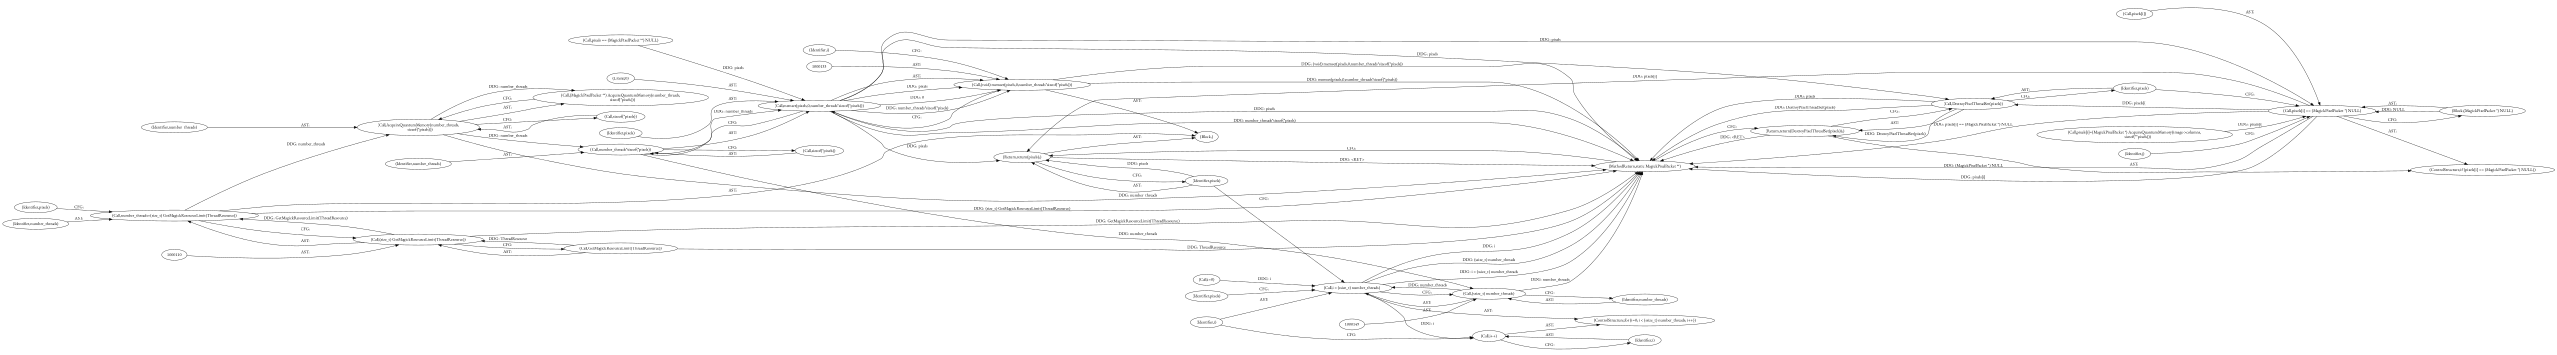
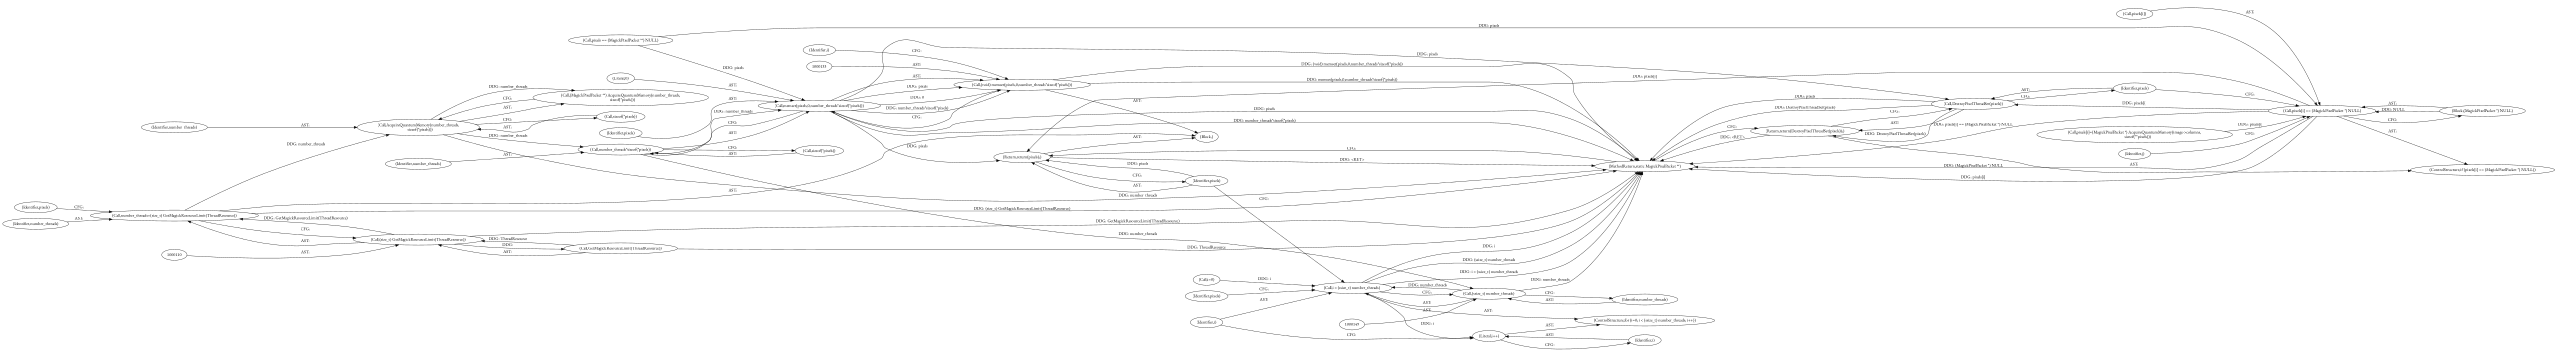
  digraph {
    fontname="EB Garamond"
    rankdir=LR
    node [fontname="EB Garamond"]
    edge [fontname="EB Garamond"]
    n1 [label="(Call,number_threads*sizeof(*pixels))"]
    n2 [label="(Call,memset(pixels,0,number_threads*sizeof(*pixels)))"]
    n3 [label="(Call,(ssize_t) number_threads)"]
    n4 [label="(Call,sizeof(*pixels))"]
    n5 [label="(MethodReturn,static MagickPixelPacket **)"]
    n6 [label="(Call,(void) memset(pixels,0,number_threads*sizeof(*pixels)))"]
    n7 [label="(Call,pixels[i] == (MagickPixelPacket *) NULL)"]
    n8 [label="(Call,DestroyPixelThreadSet(pixels))"]
    n9 [label="(Return,return(pixels);)"]
    n10 [label="(Call,i < (ssize_t) number_threads)"]
    n11 [label="(Identifier,number_threads)"]
    n12 [label="(Call,AcquireQuantumMemory(number_threads,\n    sizeof(*pixels)))"]
    n13 [label="(Call,(MagickPixelPacket **) AcquireQuantumMemory(number_threads,\n    sizeof(*pixels)))"]
    n14 [label="(Call,sizeof(*pixels))"]
    n15 [label="(Return,return(DestroyPixelThreadSet(pixels));)"]
    n16 [label="(Call,number_threads=(size_t) GetMagickResourceLimit(ThreadResource))"]
    n17 [label="(Call,(size_t) GetMagickResourceLimit(ThreadResource))"]
    n18 [label="(Block,)"]
    n19 [label="(Call,GetMagickResourceLimit(ThreadResource))"]
    n20 [label="(Block,(MagickPixelPacket *) NULL)"]
    n21 [label="(ControlStructure,if (pixels[i] == (MagickPixelPacket *) NULL))"]
    n22 [label="(Identifier,pixels)"]
    n23 [label="(Identifier,pixels)"]
-   n24 [label="(Call,i++)"]
+   n24 [label="(Literal,i++)"]
    n25 [label="(ControlStructure,for (i=0; i < (ssize_t) number_threads; i++))"]
    n26 [label="(Identifier,i)"]
    n27 [label="(Call,pixels[i]=(MagickPixelPacket *) AcquireQuantumMemory(image->columns,\n       sizeof(**pixels)))"]
    n28 [label="(Identifier,j)"]
    n29 [label="(Literal,0)"]
    n30 [label="(Identifier,number_threads)"]
    n31 [label="(Identifier,pixels)"]
    n32 [label="(Identifier,number_threads)"]
    n33 [label="(Identifier,pixels)"]
    n34 [label="(Identifier,pixels)"]
    n35 [label="(Call,pixels == (MagickPixelPacket **) NULL)"]
    n36 [label="(Call,pixels[i])"]
    n37 [label="(Identifier,i)"]
    n38 [label="(Call,i=0)"]
    n39 [label="(Identifier,number_threads)"]
    n40 [label="(Identifier,i)"]
    1000110
    1000133
    1000149
    n1 -> n2 [label="AST: "]
    n1 -> n2 [label="DDG: number_threads"]
    n1 -> n3 [label="DDG: number_threads"]
    n1 -> n4 [label="CFG: "]
    n2 -> n1 [label="CFG: "]
    n2 -> n5 [label="DDG: pixels"]
    n2 -> n5 [label="DDG: number_threads*sizeof(*pixels)"]
    n2 -> n6 [label="AST: "]
    n2 -> n6 [label="DDG: pixels"]
    n2 -> n6 [label="DDG: 0"]
    n2 -> n6 [label="DDG: number_threads*sizeof(*pixels)"]
-   n2 -> n7 [label="DDG: pixels"]
+   n35 -> n7 [label="DDG: pixels"]
    n2 -> n8 [label="DDG: pixels"]
    n2 -> n9 [label="DDG: pixels"]
    n3 -> n5 [label="DDG: number_threads"]
    n3 -> n10 [label="AST: "]
    n3 -> n10 [label="DDG: number_threads"]
    n3 -> n11 [label="CFG: "]
    n4 -> n1 [label="AST: "]
    n5 -> n9 [label="CFG: "]
    n5 -> n15 [label="CFG: "]
    n6 -> n2 [label="CFG: "]
    n6 -> n5 [label="DDG: (void) memset(pixels,0,number_threads*sizeof(*pixels))"]
    n6 -> n5 [label="DDG: memset(pixels,0,number_threads*sizeof(*pixels))"]
    n6 -> n18 [label="AST: "]
    n7 -> n5 [label="DDG: pixels[i] == (MagickPixelPacket *) NULL"]
    n7 -> n5 [label="DDG: (MagickPixelPacket *) NULL"]
    n7 -> n5 [label="DDG: pixels[i]"]
    n7 -> n8 [label="DDG: pixels[i]"]
    n7 -> n9 [label="DDG: pixels[i]"]
    n7 -> n20 [label="CFG: "]
    n7 -> n21 [label="AST: "]
    n8 -> n5 [label="DDG: pixels"]
    n8 -> n5 [label="DDG: DestroyPixelThreadSet(pixels)"]
    n8 -> n15 [label="AST: "]
    n8 -> n15 [label="DDG: DestroyPixelThreadSet(pixels)"]
    n8 -> n22 [label="CFG: "]
    n9 -> n5 [label="DDG: <RET>"]
    n9 -> n18 [label="AST: "]
    n9 -> n23 [label="CFG: "]
    n10 -> n3 [label="CFG: "]
    n10 -> n5 [label="DDG: (ssize_t) number_threads"]
    n10 -> n5 [label="DDG: i < (ssize_t) number_threads"]
    n10 -> n5 [label="DDG: i"]
    n10 -> n24 [label="DDG: i"]
    n10 -> n25 [label="AST: "]
    n11 -> n3 [label="AST: "]
    n12 -> n1 [label="DDG: number_threads"]
    n12 -> n5 [label="DDG: number_threads"]
    n12 -> n13 [label="AST: "]
    n12 -> n13 [label="DDG: number_threads"]
    n12 -> n14 [label="CFG: "]
    n13 -> n12 [label="CFG: "]
    n14 -> n12 [label="AST: "]
    n15 -> n5 [label="DDG: <RET>"]
    n15 -> n8 [label="CFG: "]
    n15 -> n21 [label="AST: "]
    n16 -> n5 [label="DDG: (size_t) GetMagickResourceLimit(ThreadResource)"]
    n16 -> n12 [label="DDG: number_threads"]
    n16 -> n17 [label="CFG: "]
    n16 -> n18 [label="AST: "]
    n17 -> n5 [label="DDG: GetMagickResourceLimit(ThreadResource)"]
    n17 -> n16 [label="AST: "]
    n17 -> n16 [label="DDG: GetMagickResourceLimit(ThreadResource)"]
-   n17 -> n19 [label="CFG: "]
+   n17 -> n19 [label="DDG: "]
    n19 -> n5 [label="DDG: ThreadResource"]
    n19 -> n17 [label="AST: "]
    n19 -> n17 [label="DDG: ThreadResource"]
    n20 -> n7 [label="AST: "]
    n20 -> n7 [label="DDG: NULL"]
    n22 -> n7 [label="CFG: "]
    n22 -> n8 [label="AST: "]
    n23 -> n9 [label="AST: "]
    n23 -> n9 [label="DDG: pixels"]
    n23 -> n10 [label="CFG: "]
    n24 -> n25 [label="AST: "]
    n24 -> n26 [label="CFG: "]
    n26 -> n24 [label="AST: "]
    n27 -> n7 [label="DDG: pixels[i]"]
    n28 -> n7 [label="CFG: "]
    n29 -> n2 [label="AST: "]
    n30 -> n1 [label="AST: "]
    n31 -> n16 [label="CFG: "]
    n32 -> n12 [label="AST: "]
    n33 -> n10 [label="CFG: "]
    n34 -> n2 [label="AST: "]
    n35 -> n2 [label="DDG: pixels"]
    n36 -> n7 [label="AST: "]
    n37 -> n10 [label="AST: "]
    n37 -> n24 [label="CFG: "]
    n38 -> n10 [label="DDG: i"]
    n39 -> n16 [label="AST: "]
    n40 -> n6 [label="CFG: "]
    1000110 -> n17 [label="AST: "]
    1000133 -> n6 [label="AST: "]
    1000149 -> n3 [label="AST: "]
  }
